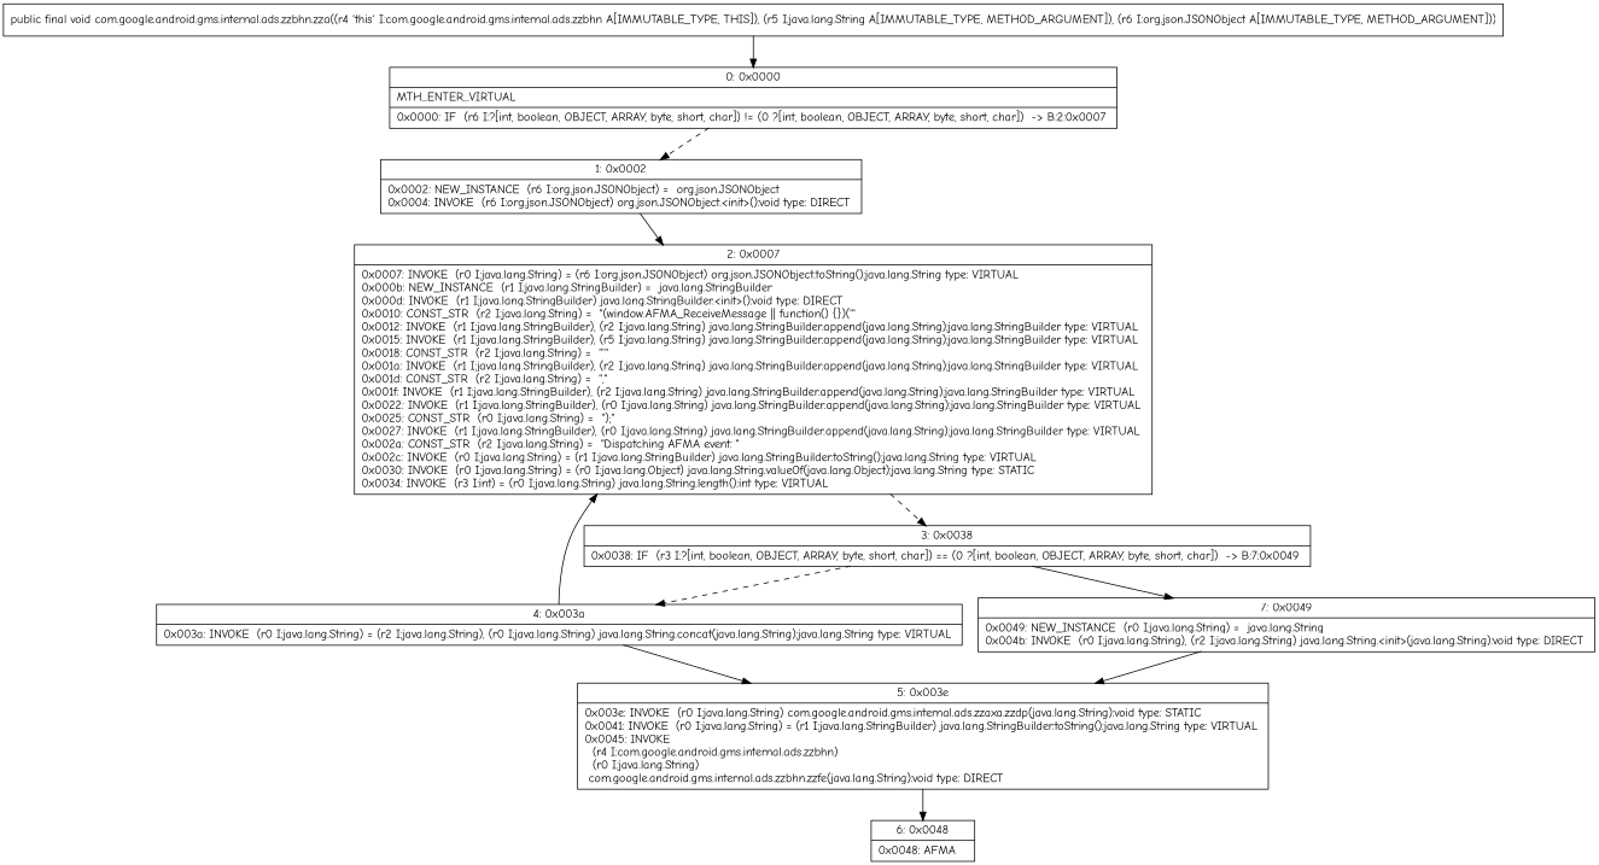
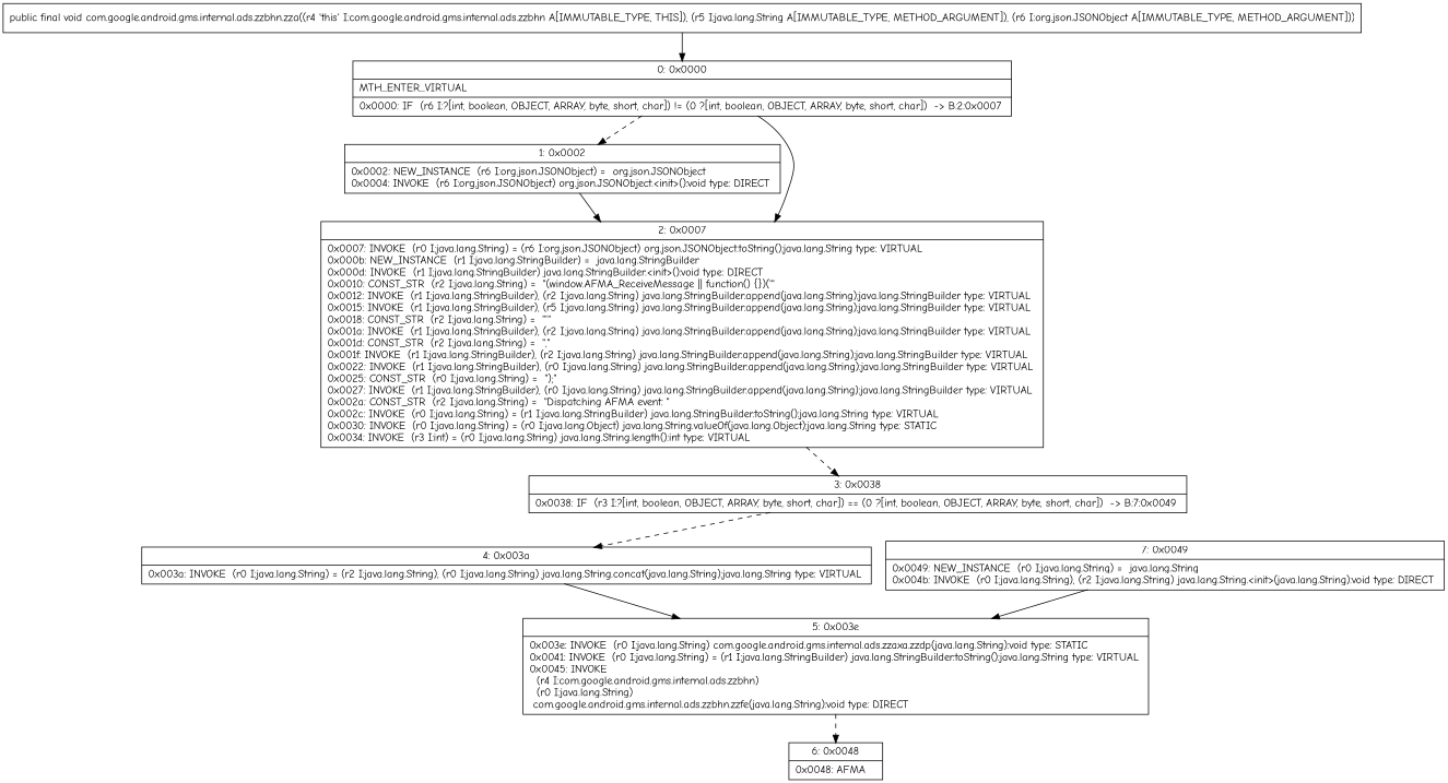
  digraph {
    fontname="Comic Neue"
    node [fontname="Comic Neue" shape=record]
    edge [fontname="Comic Neue"]
    n1 [label="{0\:\ 0x0000|MTH_ENTER_VIRTUAL\l|0x0000: IF  (r6 I:?[int, boolean, OBJECT, ARRAY, byte, short, char]) != (0 ?[int, boolean, OBJECT, ARRAY, byte, short, char])  \-\> B:2:0x0007 \l}"]
    n2 [label="{1\:\ 0x0002|0x0002: NEW_INSTANCE  (r6 I:org.json.JSONObject) =  org.json.JSONObject \l0x0004: INVOKE  (r6 I:org.json.JSONObject) org.json.JSONObject.\<init\>():void type: DIRECT \l}"]
    n3 [label="{2\:\ 0x0007|0x0007: INVOKE  (r0 I:java.lang.String) = (r6 I:org.json.JSONObject) org.json.JSONObject.toString():java.lang.String type: VIRTUAL \l0x000b: NEW_INSTANCE  (r1 I:java.lang.StringBuilder) =  java.lang.StringBuilder \l0x000d: INVOKE  (r1 I:java.lang.StringBuilder) java.lang.StringBuilder.\<init\>():void type: DIRECT \l0x0010: CONST_STR  (r2 I:java.lang.String) =  \"(window.AFMA_ReceiveMessage \|\| function() \{\})('\" \l0x0012: INVOKE  (r1 I:java.lang.StringBuilder), (r2 I:java.lang.String) java.lang.StringBuilder.append(java.lang.String):java.lang.StringBuilder type: VIRTUAL \l0x0015: INVOKE  (r1 I:java.lang.StringBuilder), (r5 I:java.lang.String) java.lang.StringBuilder.append(java.lang.String):java.lang.StringBuilder type: VIRTUAL \l0x0018: CONST_STR  (r2 I:java.lang.String) =  \"'\" \l0x001a: INVOKE  (r1 I:java.lang.StringBuilder), (r2 I:java.lang.String) java.lang.StringBuilder.append(java.lang.String):java.lang.StringBuilder type: VIRTUAL \l0x001d: CONST_STR  (r2 I:java.lang.String) =  \",\" \l0x001f: INVOKE  (r1 I:java.lang.StringBuilder), (r2 I:java.lang.String) java.lang.StringBuilder.append(java.lang.String):java.lang.StringBuilder type: VIRTUAL \l0x0022: INVOKE  (r1 I:java.lang.StringBuilder), (r0 I:java.lang.String) java.lang.StringBuilder.append(java.lang.String):java.lang.StringBuilder type: VIRTUAL \l0x0025: CONST_STR  (r0 I:java.lang.String) =  \");\" \l0x0027: INVOKE  (r1 I:java.lang.StringBuilder), (r0 I:java.lang.String) java.lang.StringBuilder.append(java.lang.String):java.lang.StringBuilder type: VIRTUAL \l0x002a: CONST_STR  (r2 I:java.lang.String) =  \"Dispatching AFMA event: \" \l0x002c: INVOKE  (r0 I:java.lang.String) = (r1 I:java.lang.StringBuilder) java.lang.StringBuilder.toString():java.lang.String type: VIRTUAL \l0x0030: INVOKE  (r0 I:java.lang.String) = (r0 I:java.lang.Object) java.lang.String.valueOf(java.lang.Object):java.lang.String type: STATIC \l0x0034: INVOKE  (r3 I:int) = (r0 I:java.lang.String) java.lang.String.length():int type: VIRTUAL \l}"]
    n4 [label="{3\:\ 0x0038|0x0038: IF  (r3 I:?[int, boolean, OBJECT, ARRAY, byte, short, char]) == (0 ?[int, boolean, OBJECT, ARRAY, byte, short, char])  \-\> B:7:0x0049 \l}"]
    n5 [label="{4\:\ 0x003a|0x003a: INVOKE  (r0 I:java.lang.String) = (r2 I:java.lang.String), (r0 I:java.lang.String) java.lang.String.concat(java.lang.String):java.lang.String type: VIRTUAL \l}"]
    n6 [label="{7\:\ 0x0049|0x0049: NEW_INSTANCE  (r0 I:java.lang.String) =  java.lang.String \l0x004b: INVOKE  (r0 I:java.lang.String), (r2 I:java.lang.String) java.lang.String.\<init\>(java.lang.String):void type: DIRECT \l}"]
    n7 [label="{5\:\ 0x003e|0x003e: INVOKE  (r0 I:java.lang.String) com.google.android.gms.internal.ads.zzaxa.zzdp(java.lang.String):void type: STATIC \l0x0041: INVOKE  (r0 I:java.lang.String) = (r1 I:java.lang.StringBuilder) java.lang.StringBuilder.toString():java.lang.String type: VIRTUAL \l0x0045: INVOKE  \l  (r4 I:com.google.android.gms.internal.ads.zzbhn)\l  (r0 I:java.lang.String)\l com.google.android.gms.internal.ads.zzbhn.zzfe(java.lang.String):void type: DIRECT \l}"]
    n8 [label="{6\:\ 0x0048|0x0048: AFMA   \l}"]
    n9 [label="{public final void com.google.android.gms.internal.ads.zzbhn.zza((r4 'this' I:com.google.android.gms.internal.ads.zzbhn A[IMMUTABLE_TYPE, THIS]), (r5 I:java.lang.String A[IMMUTABLE_TYPE, METHOD_ARGUMENT]), (r6 I:org.json.JSONObject A[IMMUTABLE_TYPE, METHOD_ARGUMENT])) }"]
    n1 -> n2 [style=dashed]
-   n5 -> n3
+   n1 -> n3
    n2 -> n3
    n3 -> n4 [style=dashed]
    n4 -> n5 [style=dashed]
-   n4 -> n6
    n5 -> n7
    n6 -> n7
-   n7 -> n8
+   n7 -> n8 [style=dashed]
    n9 -> n1
  }
